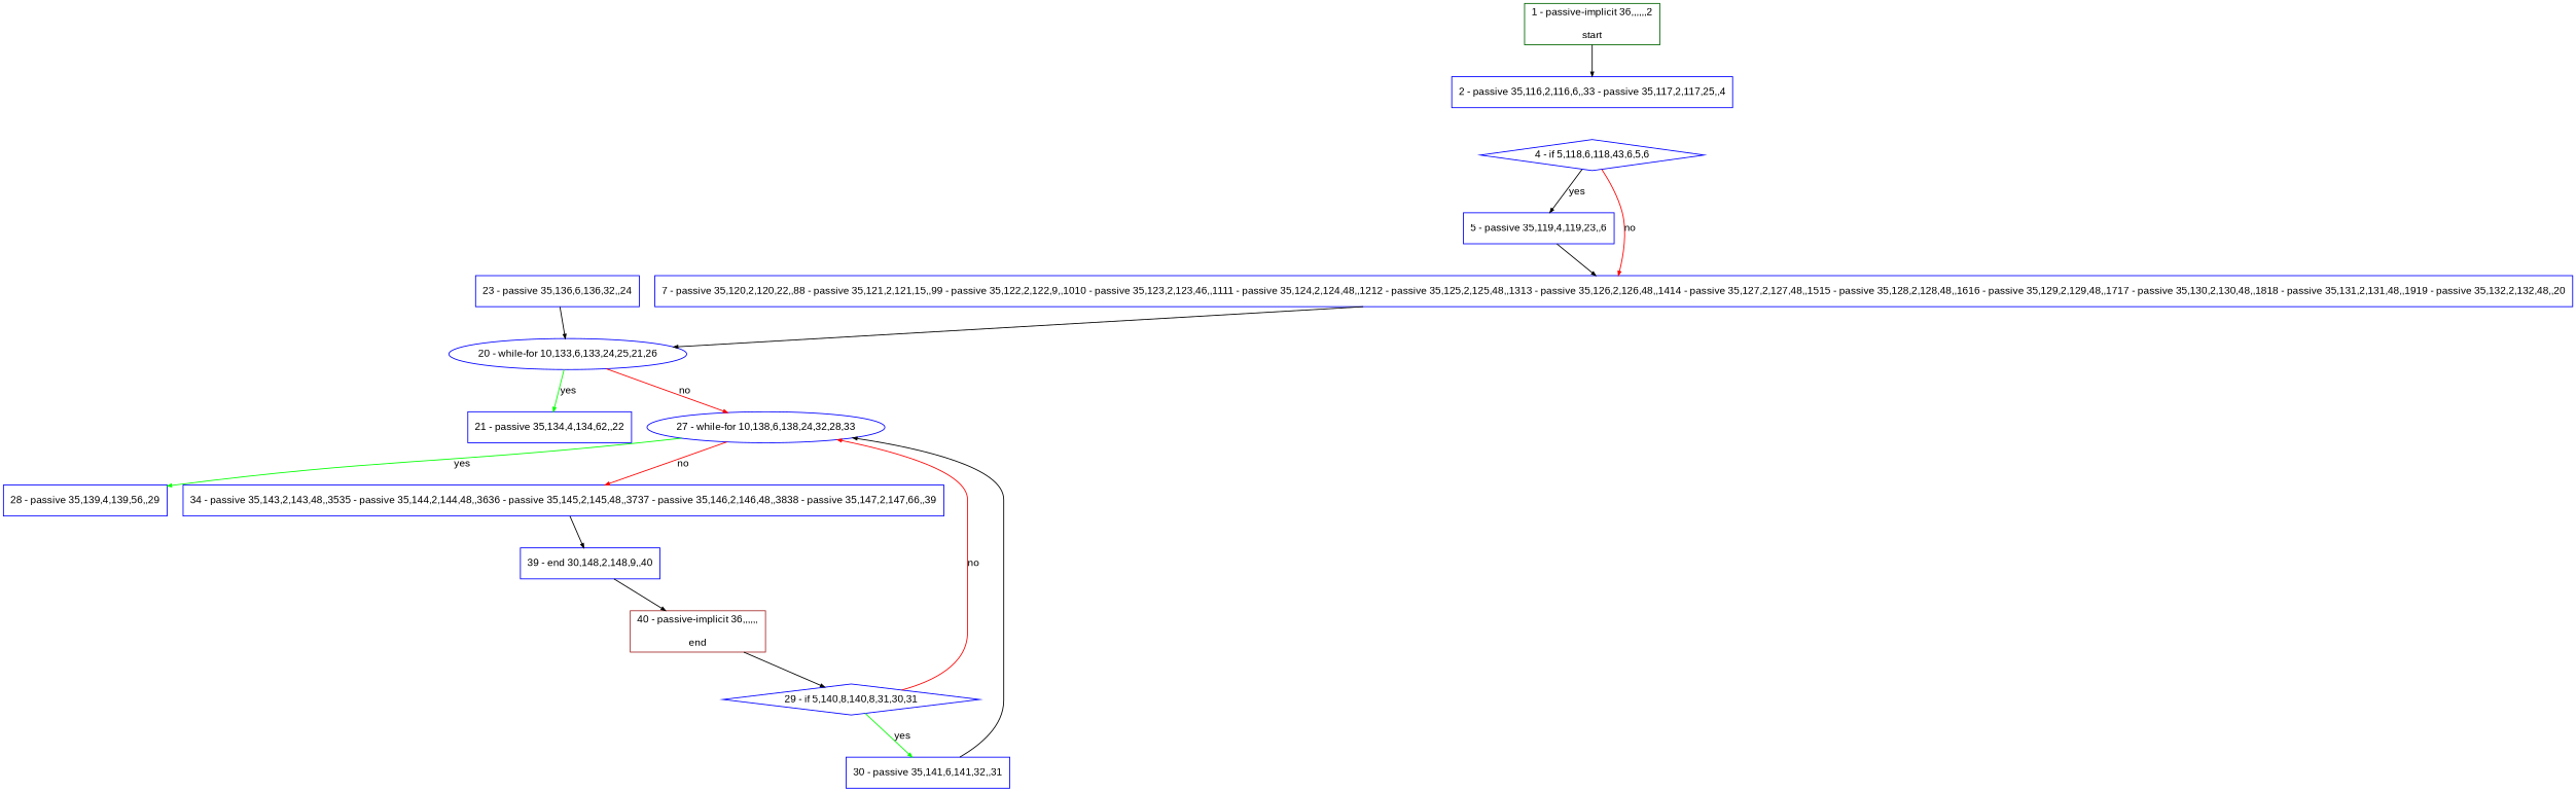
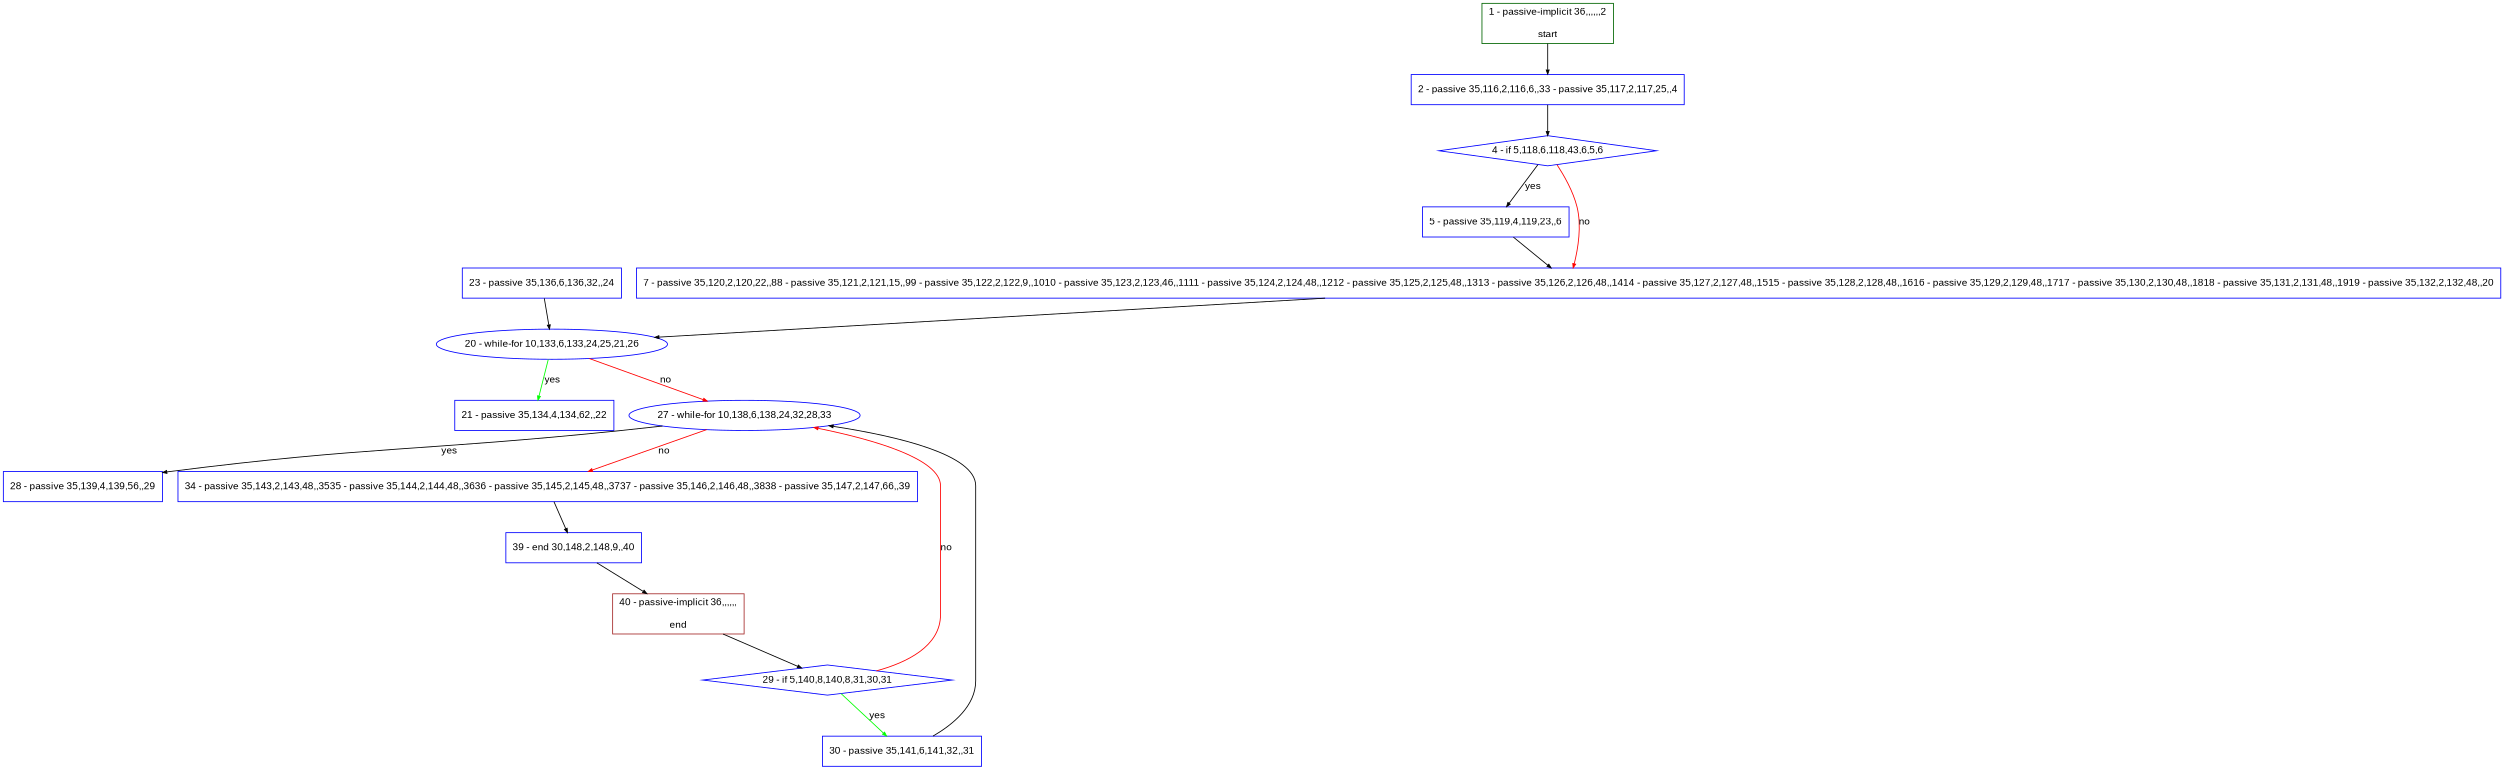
  digraph {
    bgcolor=white
    compound=true
    fillcolor="#FFFFCC"
    fontname=Arial
    fontsize=12
    pack=true
    packmode=clust
    style="rounded,filled"
    node [color="#0000ff" compound=true fillcolor="#ffffff" fixedsize=false fontname=Arial fontsize=12 node_initialized=no shape=box style=filled]
    edge [arrowhead=normal arrowsize=0.5 arrowtail=none color="#000000" compound=true dir=forward fontcolor=black fontname=Arial fontsize=12]
    n1 [label="2 - passive 35,116,2,116,6,,33 - passive 35,117,2,117,25,,4"]
    n2 [label="4 - if 5,118,6,118,43,6,5,6" shape=diamond]
    n3 [label="5 - passive 35,119,4,119,23,,6"]
    n4 [label="7 - passive 35,120,2,120,22,,88 - passive 35,121,2,121,15,,99 - passive 35,122,2,122,9,,1010 - passive 35,123,2,123,46,,1111 - passive 35,124,2,124,48,,1212 - passive 35,125,2,125,48,,1313 - passive 35,126,2,126,48,,1414 - passive 35,127,2,127,48,,1515 - passive 35,128,2,128,48,,1616 - passive 35,129,2,129,48,,1717 - passive 35,130,2,130,48,,1818 - passive 35,131,2,131,48,,1919 - passive 35,132,2,132,48,,20"]
    n5 [color="#006400" label="1 - passive-implicit 36,,,,,,2\n\nstart"]
    n6 [label="20 - while-for 10,133,6,133,24,25,21,26" shape=oval]
    n7 [label="21 - passive 35,134,4,134,62,,22"]
    n8 [label="27 - while-for 10,138,6,138,24,32,28,33" shape=oval]
    n9 [label="28 - passive 35,139,4,139,56,,29"]
    n10 [label="34 - passive 35,143,2,143,48,,3535 - passive 35,144,2,144,48,,3636 - passive 35,145,2,145,48,,3737 - passive 35,146,2,146,48,,3838 - passive 35,147,2,147,66,,39"]
    n11 [label="39 - end 30,148,2,148,9,,40"]
    n12 [label="23 - passive 35,136,6,136,32,,24"]
    n13 [label="29 - if 5,140,8,140,8,31,30,31" shape=diamond]
    n14 [label="30 - passive 35,141,6,141,32,,31"]
    n15 [color="#a52a2a" label="40 - passive-implicit 36,,,,,,\n\nend"]
+   n1 -> n2
    n2 -> n3 [label=yes]
    n2 -> n4 [color="#ff0000" label=no]
    n3 -> n4
    n4 -> n6
    n5 -> n1
    n6 -> n7 [color="#00ff00" label=yes]
    n6 -> n8 [color="#ff0000" label=no]
-   n8 -> n9 [color="#00ff00" label=yes]
+   n8 -> n9 [label=yes]
    n8 -> n10 [color="#ff0000" label=no]
    n10 -> n11
    n11 -> n15
    n12 -> n6
    n13 -> n8 [color="#ff0000" label=no]
    n13 -> n14 [color="#00ff00" label=yes]
    n14 -> n8
    n15 -> n13
  }
